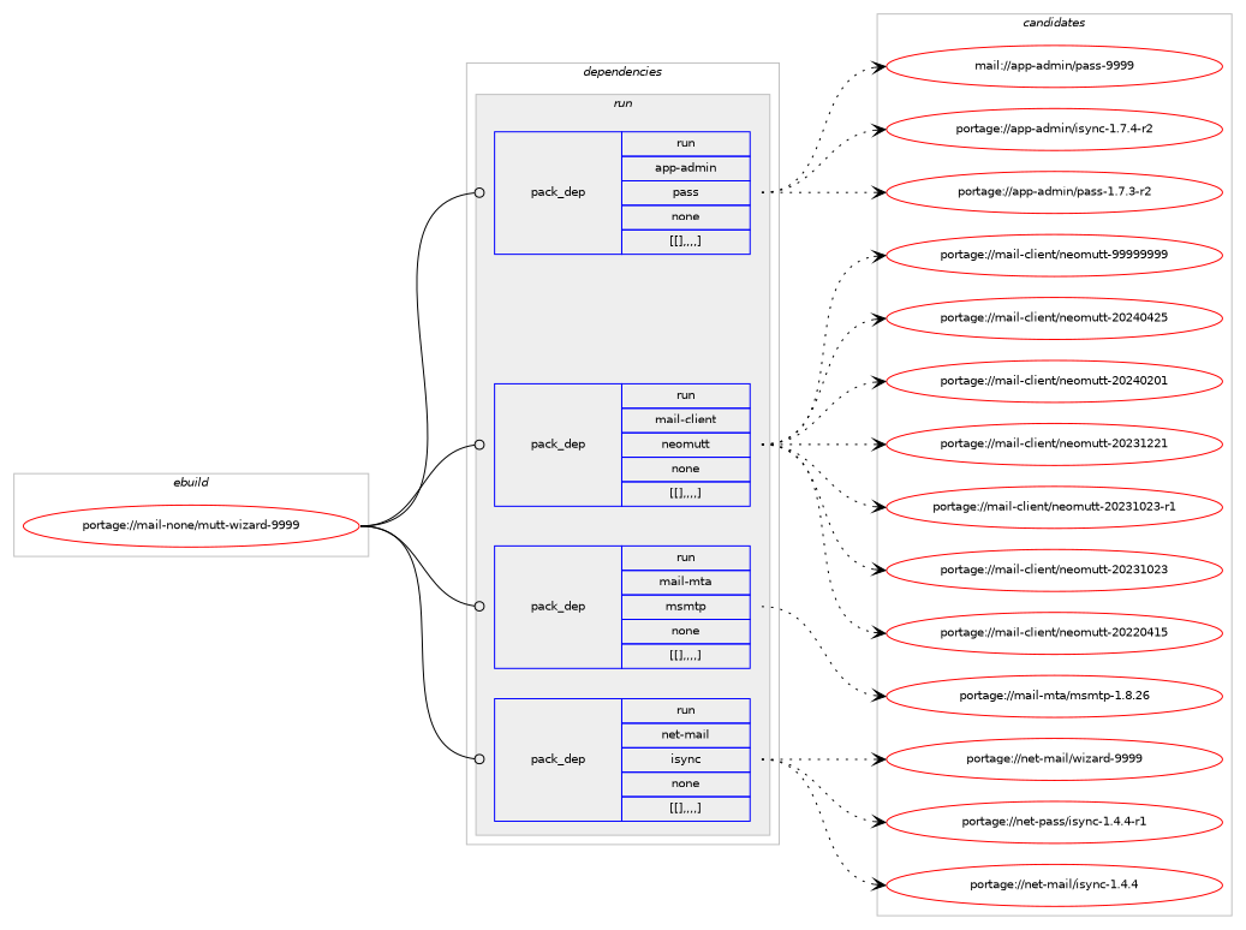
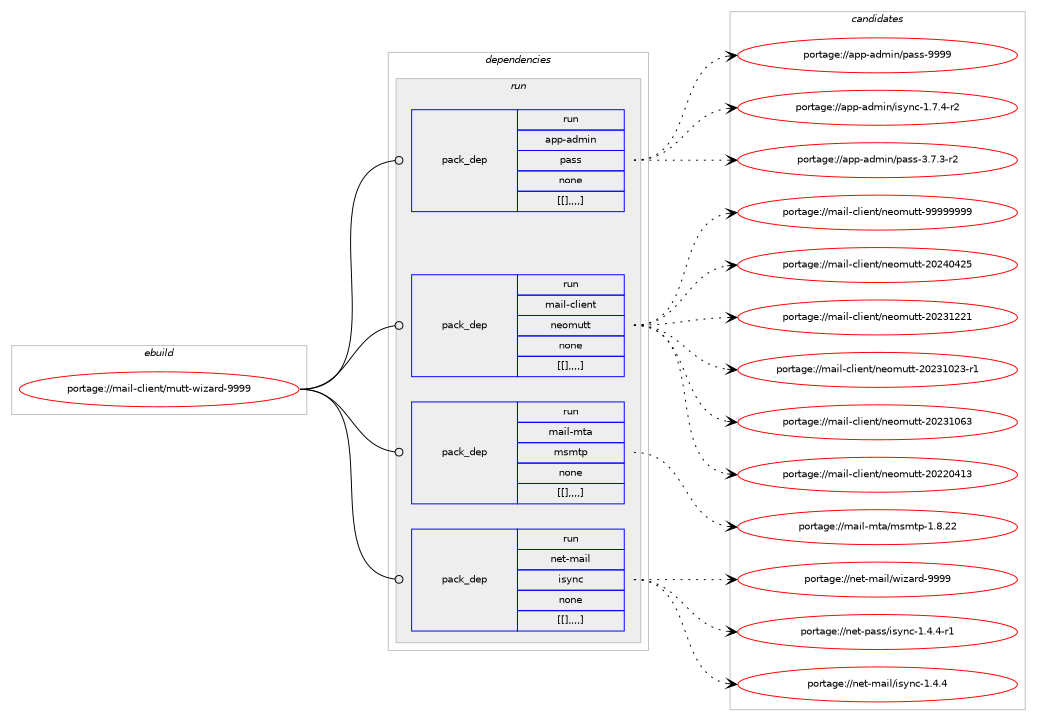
  digraph {
    compound=true
    concentrate=true
    fontname=Helvetica
    fontsize=10
    newrank=true
    rankdir=LR
    ranksep=1.5
    node [color=red fontname=Helvetica fontsize=10]
    edge [arrowhead=vee headport=w style=dotted tailport=e weight=100]
-   n1 [label="portage://mail-none/mutt-wizard-9999" width=4]
+   n1 [label="portage://mail-client/mutt-wizard-9999" width=4]
    n2 [color=blue label=<<TABLE BORDER="0" CELLBORDER="1" CELLSPACING="0" CELLPADDING="4" WIDTH="220"><TR><TD ROWSPAN="6" CELLPADDING="30">pack_dep</TD></TR><TR><TD WIDTH="110">run</TD></TR><TR><TD>app-admin</TD></TR><TR><TD>pass</TD></TR><TR><TD>none</TD></TR><TR><TD>[[],,,,]</TD></TR></TABLE>> shape=none]
    n3 [color=blue label=<<TABLE BORDER="0" CELLBORDER="1" CELLSPACING="0" CELLPADDING="4" WIDTH="220"><TR><TD ROWSPAN="6" CELLPADDING="30">pack_dep</TD></TR><TR><TD WIDTH="110">run</TD></TR><TR><TD>mail-client</TD></TR><TR><TD>neomutt</TD></TR><TR><TD>none</TD></TR><TR><TD>[[],,,,]</TD></TR></TABLE>> shape=none]
    n4 [color=blue label=<<TABLE BORDER="0" CELLBORDER="1" CELLSPACING="0" CELLPADDING="4" WIDTH="220"><TR><TD ROWSPAN="6" CELLPADDING="30">pack_dep</TD></TR><TR><TD WIDTH="110">run</TD></TR><TR><TD>mail-mta</TD></TR><TR><TD>msmtp</TD></TR><TR><TD>none</TD></TR><TR><TD>[[],,,,]</TD></TR></TABLE>> shape=none]
    n5 [color=blue label=<<TABLE BORDER="0" CELLBORDER="1" CELLSPACING="0" CELLPADDING="4" WIDTH="220"><TR><TD ROWSPAN="6" CELLPADDING="30">pack_dep</TD></TR><TR><TD WIDTH="110">run</TD></TR><TR><TD>net-mail</TD></TR><TR><TD>isync</TD></TR><TR><TD>none</TD></TR><TR><TD>[[],,,,]</TD></TR></TABLE>> shape=none]
-   n6 [label="mail://app-admin/pass-9999" width=4]
+   n6 [label="portage://app-admin/pass-9999" width=4]
    n7 [label="portage://app-admin/isync-1.7.4-r2" width=4]
-   n8 [label="portage://app-admin/pass-1.7.3-r2" width=4]
+   n8 [label="portage://app-admin/pass-3.7.3-r2" width=4]
    n9 [label="portage://mail-client/neomutt-99999999" width=4]
    n10 [label="portage://mail-client/neomutt-20240425" width=4]
-   n11 [label="portage://mail-client/neomutt-20240201" width=4]
    n12 [label="portage://mail-client/neomutt-20231221" width=4]
    n13 [label="portage://mail-client/neomutt-20231023-r1" width=4]
-   n14 [label="portage://mail-client/neomutt-20231023" width=4]
-   n15 [label="portage://mail-client/neomutt-20220415" width=4]
-   n16 [label="portage://mail-mta/msmtp-1.8.26" width=4]
+   n14 [label="portage://mail-client/neomutt-20231063" width=4]
+   n15 [label="portage://mail-client/neomutt-20220413" width=4]
+   n16 [label="portage://mail-mta/msmtp-1.8.22" width=4]
    n17 [label="portage://net-mail/wizard-9999" width=4]
    n18 [label="portage://net-pass/isync-1.4.4-r1" width=4]
    n19 [label="portage://net-mail/isync-1.4.4" width=4]
    subgraph cluster_1 {
      color=gray
      label=<<i>ebuild</i>>
      n1
    }
    subgraph cluster_2 {
      color=gray
      label=<<i>dependencies</i>>
      subgraph cluster_3 {
        color=gray
        fillcolor="#eeeeee"
        label=<<i>compile</i>>
        style=filled
      }
      subgraph cluster_4 {
        color=gray
        fillcolor="#eeeeee"
        label=<<i>compile and run</i>>
        style=filled
      }
      subgraph cluster_5 {
        color=gray
        fillcolor="#eeeeee"
        label=<<i>run</i>>
        style=filled
        subgraph sub_6 {
          color=gray
          fillcolor="#eeeeee"
          label=<<i>run</i>>
          style=filled
          n2
        }
        subgraph sub_7 {
          color=gray
          fillcolor="#eeeeee"
          label=<<i>run</i>>
          style=filled
          n3
        }
        subgraph sub_8 {
          color=gray
          fillcolor="#eeeeee"
          label=<<i>run</i>>
          style=filled
          n4
        }
        subgraph sub_9 {
          color=gray
          fillcolor="#eeeeee"
          label=<<i>run</i>>
          style=filled
          n5
        }
      }
    }
    subgraph cluster_10 {
      color=gray
      label=<<i>candidates</i>>
      rank=same
      subgraph sub_11 {
        color=black
        label=<<i>candidates</i>>
        nodesep=1
        rank=same
        n6
        n7
        n8
      }
      subgraph sub_12 {
        color=black
        label=<<i>candidates</i>>
        nodesep=1
        rank=same
        n9
        n10
-       n11
        n12
        n13
        n14
        n15
      }
      subgraph sub_13 {
        color=black
        label=<<i>candidates</i>>
        nodesep=1
        rank=same
        n16
      }
      subgraph sub_14 {
        color=black
        label=<<i>candidates</i>>
        nodesep=1
        rank=same
        n17
        n18
        n19
      }
    }
    n1 -> n2 [arrowhead=odot style=solid weight=20]
    n1 -> n3 [arrowhead=odot style=solid weight=20]
    n1 -> n4 [arrowhead=odot style=solid weight=20]
    n1 -> n5 [arrowhead=odot style=solid weight=20]
    n2 -> n6
    n2 -> n7
    n2 -> n8
    n3 -> n9
    n3 -> n10
-   n3 -> n11
    n3 -> n12
    n3 -> n13
    n3 -> n14
    n3 -> n15
    n4 -> n16
    n5 -> n17
    n5 -> n18
    n5 -> n19
  }
